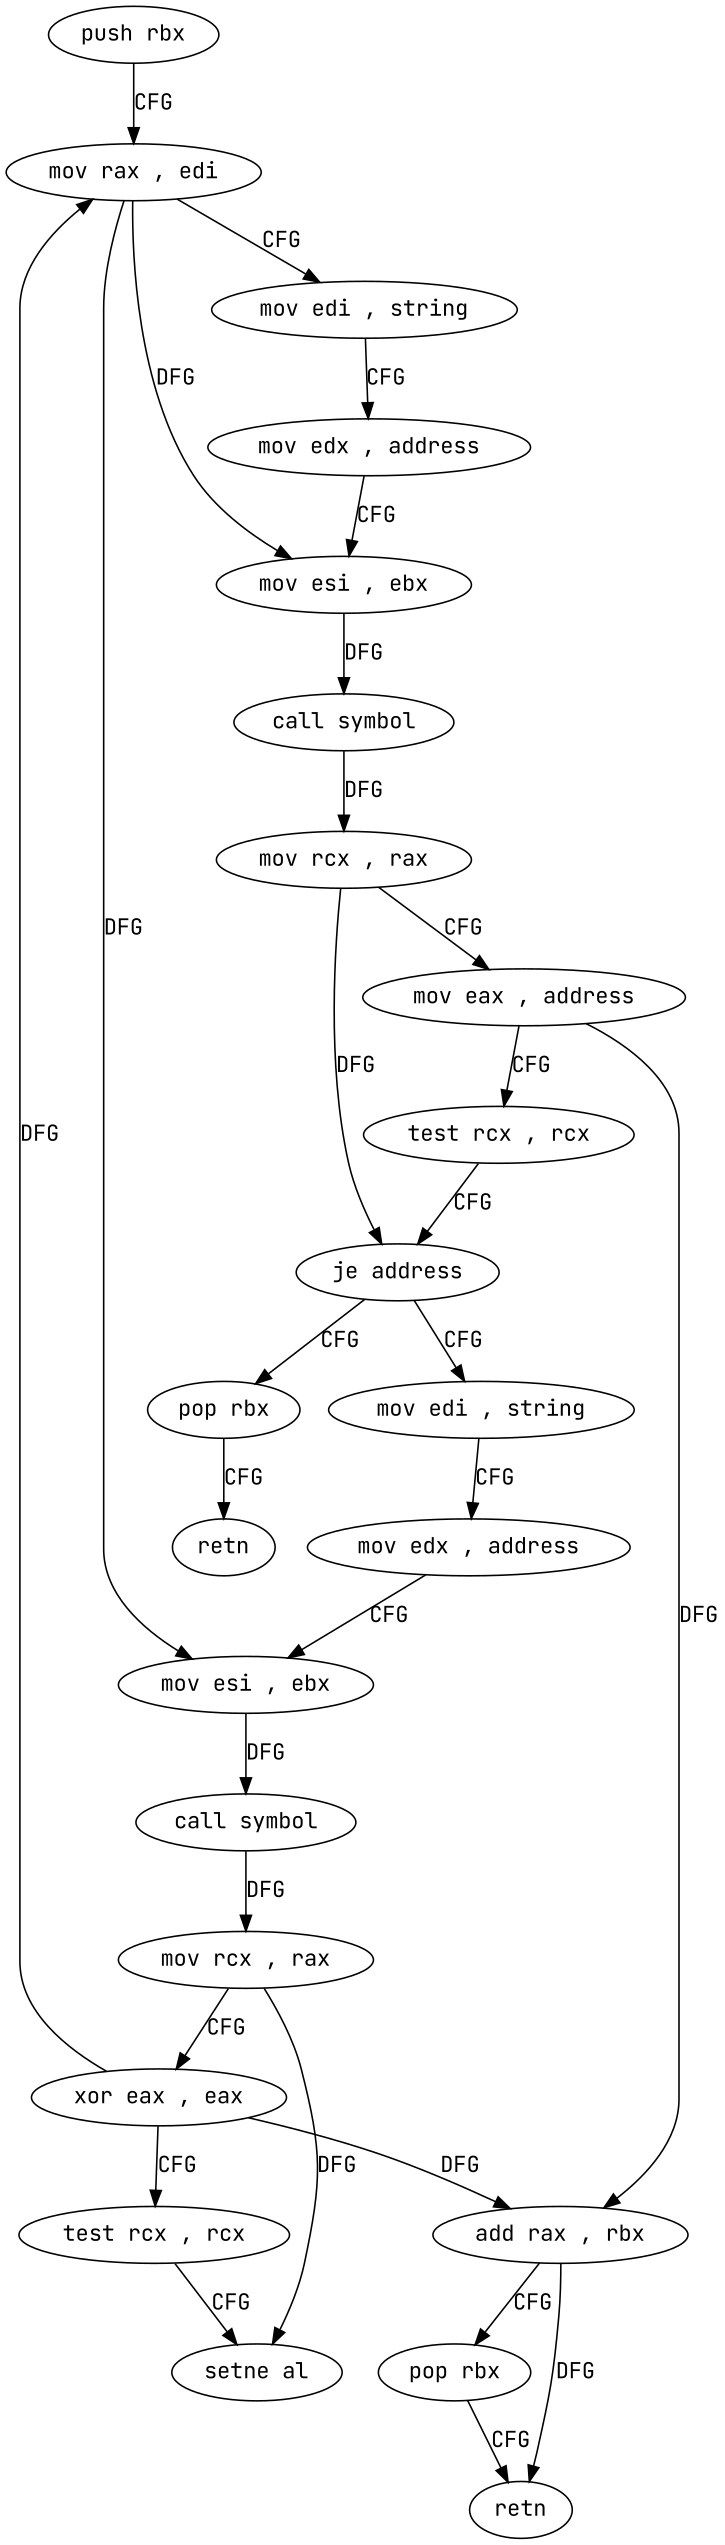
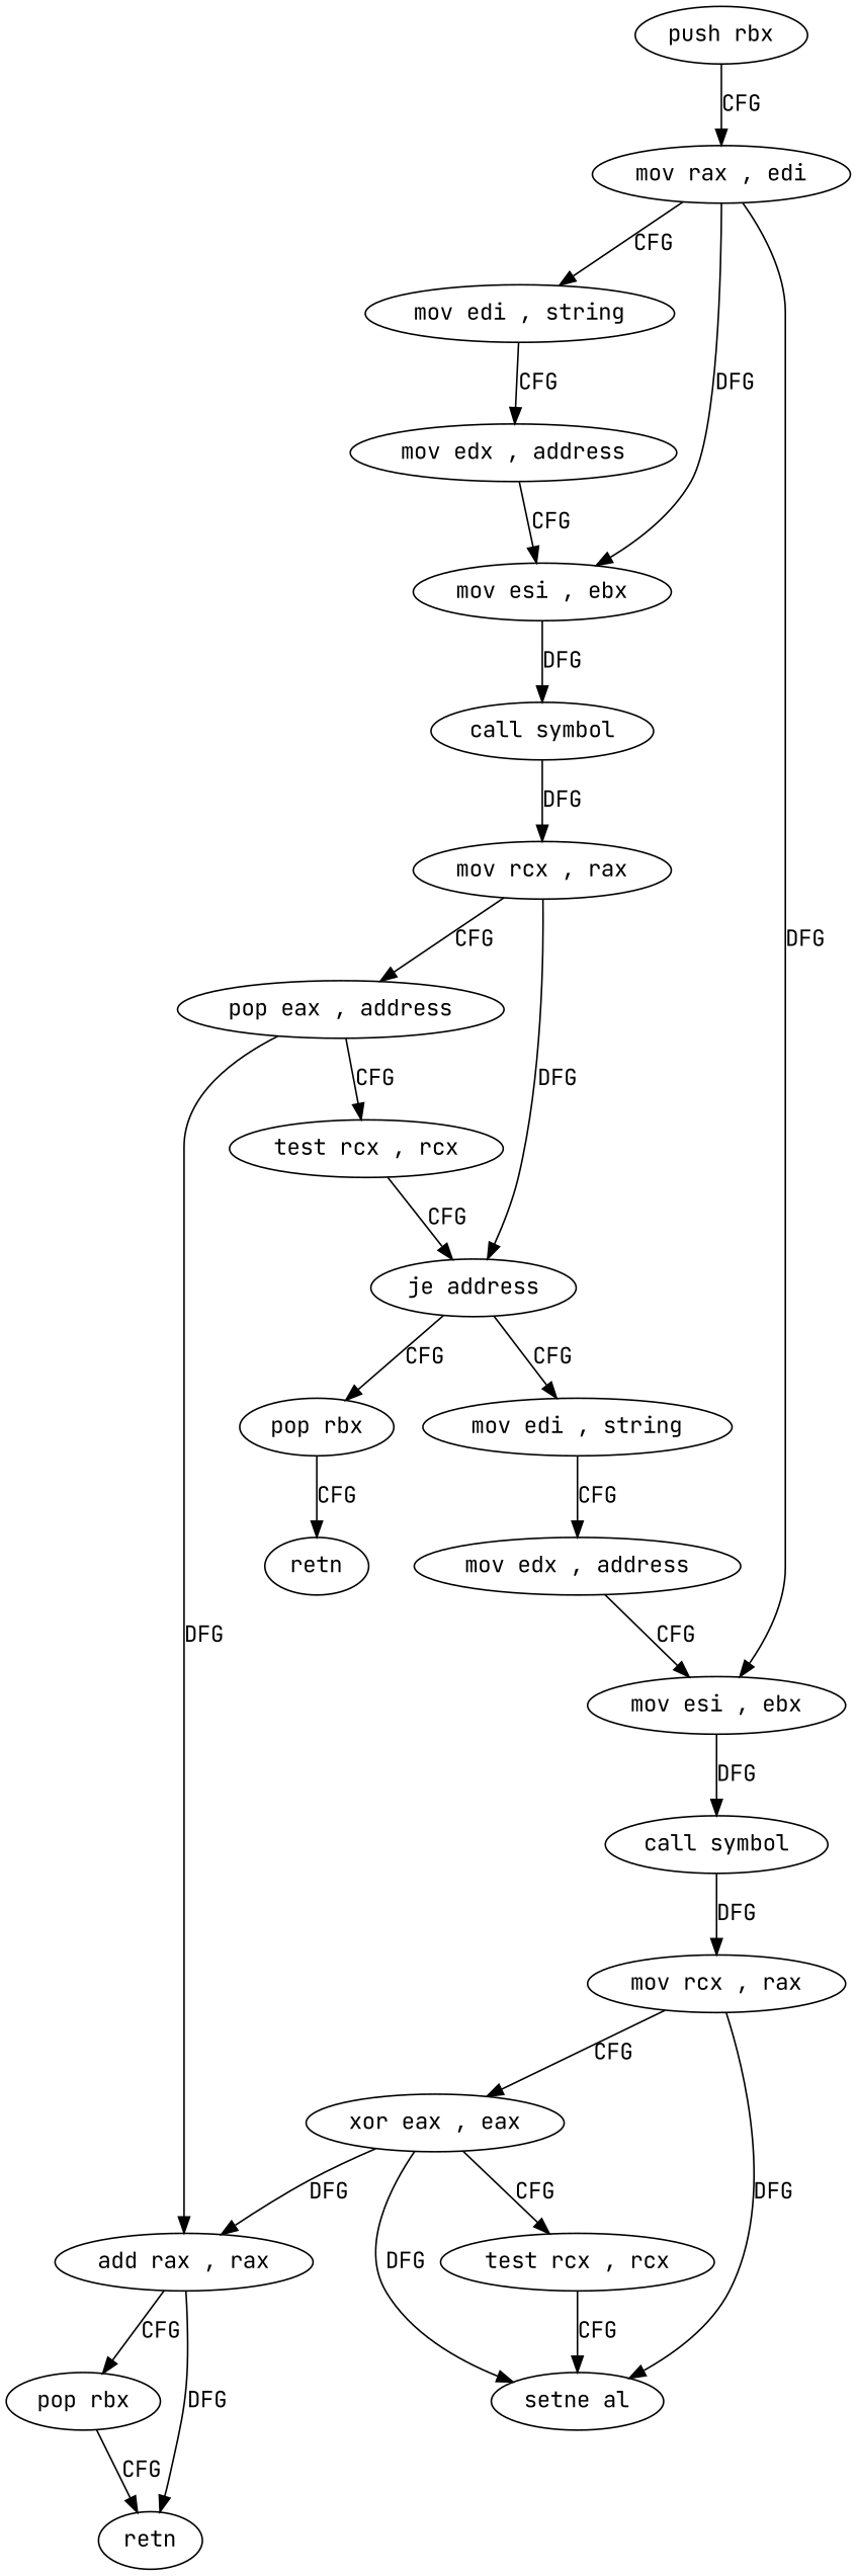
  digraph {
    fontname="JetBrains Mono"
    node [fontname="JetBrains Mono"]
    edge [fontname="JetBrains Mono"]
    n1 [label="push rbx"]
    n2 [label="mov rax , edi"]
    n3 [label="mov edi , string"]
    n4 [label="mov esi , ebx"]
    n5 [label="mov esi , ebx"]
    n6 [label="mov edx , address"]
    n7 [label="call symbol"]
    n8 [label="call symbol"]
    n9 [label="mov rcx , rax"]
-   n10 [label="mov eax , address"]
+   n10 [label="pop eax , address"]
    n11 [label="je address"]
    n12 [label="test rcx , rcx"]
-   n13 [label="add rax , rbx"]
+   n13 [label="add rax , rax"]
    n14 [label="mov edi , string"]
    n15 [label="pop rbx"]
    n16 [label="mov edx , address"]
    n17 [label=retn]
    n18 [label="mov rcx , rax"]
    n19 [label="xor eax , eax"]
    n20 [label="setne al"]
    n21 [label="test rcx , rcx"]
    n22 [label="pop rbx"]
    n23 [label=retn]
    n1 -> n2 [label=CFG]
    n2 -> n3 [label=CFG]
    n2 -> n4 [label=DFG]
    n2 -> n5 [label=DFG]
    n3 -> n6 [label=CFG]
    n4 -> n7 [label=DFG]
    n5 -> n8 [label=DFG]
    n6 -> n4 [label=CFG]
    n7 -> n9 [label=DFG]
    n8 -> n18 [label=DFG]
    n9 -> n10 [label=CFG]
    n9 -> n11 [label=DFG]
    n10 -> n12 [label=CFG]
    n10 -> n13 [label=DFG]
    n11 -> n14 [label=CFG]
    n11 -> n15 [label=CFG]
    n12 -> n11 [label=CFG]
    n13 -> n22 [label=CFG]
    n13 -> n23 [label=DFG]
    n14 -> n16 [label=CFG]
    n15 -> n17 [label=CFG]
    n16 -> n5 [label=CFG]
    n18 -> n19 [label=CFG]
    n18 -> n20 [label=DFG]
    n19 -> n13 [label=DFG]
-   n19 -> n2 [label=DFG]
+   n19 -> n20 [label=DFG]
    n19 -> n21 [label=CFG]
    n21 -> n20 [label=CFG]
    n22 -> n23 [label=CFG]
  }
